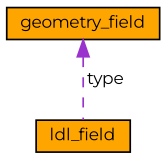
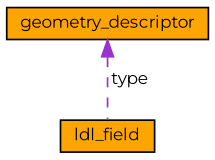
  digraph {
    fontname=Montserrat
    node [color=black fillcolor=orange fontname=Montserrat fontsize=10 shape=record style=filled]
    n1 [fontcolor=black height=0.2 label=ldl_field width=0.4]
-   n2 [height=0.2 label=geometry_field width=0.4]
+   n2 [height=0.2 label=geometry_descriptor width=0.4]
    n2 -> n1 [color=darkorchid3 dir=back fontname=Montserrat fontsize=10 label=" type" labelfontname=Helvetica labelfontsize=10 style=dashed]
  }
